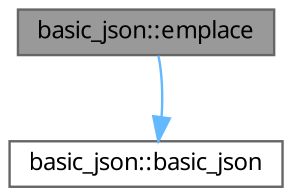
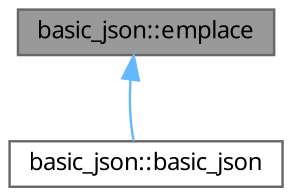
  digraph {
    rankdir=TB
    fontname="Noto Sans"
    node [fontname="Noto Sans" fontsize=10 shape=box style=filled]
    n1 [color=gray40 fillcolor=grey60 fontcolor=black height=0.2 label="basic_json::emplace" width=0.4]
    n2 [color=grey40 fillcolor=white height=0.2 label="basic_json::basic_json" width=0.4]
-   n2 -> n1 [color=steelblue1 dir=back fontname="Noto Sans" fontsize=10 labelfontname=Helvetica labelfontsize=10 style=solid]
+   n1 -> n2 [color=steelblue1 dir=back fontname="Noto Sans" fontsize=10 labelfontname=Helvetica labelfontsize=10 style=solid]
  }
